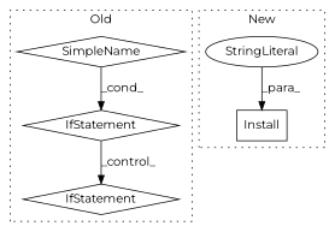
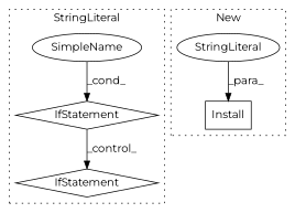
  digraph {
    fontname=Montserrat
    node [a=25 fontname=Montserrat l="4,2" shape=diamond]
    edge [fontname=Montserrat]
    n1 [label=IfStatement s="806,828"]
    n2 [label=IfStatement s="885,907"]
-   n3 [a=42 label=SimpleName l=""]
+   n3 [a=42 label=SimpleName shape=ellipse l=""]
    n4 [a=32 l="8,1" label=Install s="832,847" shape=box]
    n5 [a=45 l=7 label=StringLiteral s=840 shape=ellipse]
    subgraph cluster_1 {
-     label=Old
+     label=StringLiteral
      style=dotted
      n1
      n2
      n3
    }
    subgraph cluster_2 {
      label=New
      style=dotted
      n4
      n5
    }
    n1 -> n2 [label=_control_]
    n3 -> n1 [label=_cond_]
    n5 -> n4 [label=_para_]
  }
